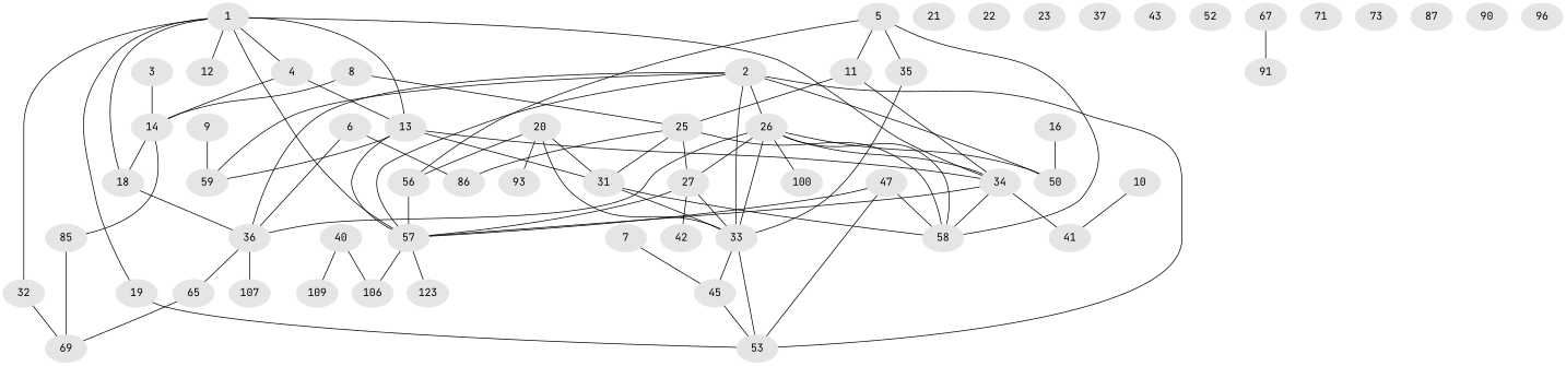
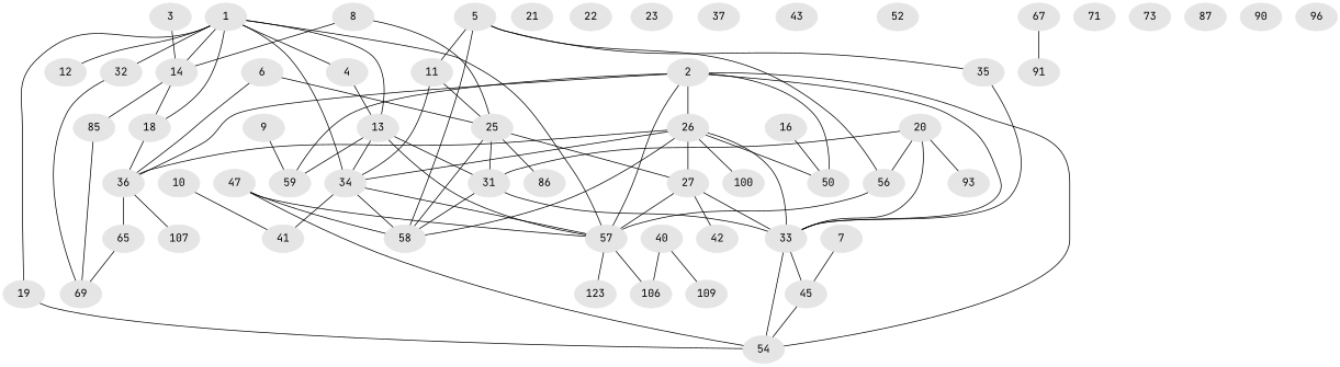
  graph {
    fontname="JetBrains Mono"
    node [color=gray90 fontname="JetBrains Mono" style=filled]
    edge [fontname="JetBrains Mono"]
    1 [super="+30+85"]
    4 [super="+105"]
    12
    13 [super="+114+28"]
    n5 [label=19 super="+24"]
    18 [super="+110+44"]
    32
    34 [super="+119+51"]
    57 [super="+61"]
    14 [super="+79"]
    59 [super="+112+62"]
    31 [super="+63+80"]
-   53 [super="+77"]
+   53 [super="+77" label=54]
    36 [super="+94+89+88"]
    69 [super="+83+76"]
    58 [super="+102"]
    41 [super="+70"]
    106 [super="+117"]
    123
    2 [super="+46+66+82+113"]
    26 [super="+98+103"]
    33 [super="+99+81+97+38"]
    50 [super="+54"]
    27 [super="+121"]
    100
    45
    65
    107
    n29 [label=85]
    3
    5 [super="+29+39"]
    11 [super="+19+95"]
    35
    56
    25 [super="+48"]
    6 [super="+64"]
    86
    7
    8 [super="+111"]
    9 [super="+78"]
    10
    16 [super="+68"]
    20 [super="+104"]
    93
    21
    22
    23
    42
    37
    40 [super="+118"]
    109
    43
    47 [super="+72+49"]
    52
    67 [super="+101"]
    91
    71
    73
    87
    90
    96
    1 -- 4
    1 -- 12
    1 -- 13
    1 -- n5
    1 -- 18
    1 -- 32
    1 -- 34
    1 -- 57
    4 -- 13
-   4 -- 14
+   1 -- 14
    13 -- 34
    13 -- 57
    13 -- 59
    13 -- 31
    n5 -- 53
    18 -- 36
    32 -- 69
    34 -- 57
    34 -- 58
    34 -- 41
    57 -- 106
    57 -- 123
    14 -- 18
    14 -- n29
    31 -- 58
    31 -- 33
    36 -- 65
    36 -- 107
    2 -- 57
    2 -- 59
    2 -- 53
    2 -- 36
    2 -- 26 [weight=2]
    2 -- 33
    2 -- 50
    26 -- 34
    26 -- 36
    26 -- 58
    26 -- 33
    26 -- 50
    26 -- 27
    26 -- 100
    33 -- 53
    33 -- 45
    27 -- 57
    27 -- 33
    27 -- 42
    45 -- 53
    65 -- 69
    n29 -- 69
    3 -- 14
    5 -- 58
    5 -- 11
    5 -- 35
    5 -- 56
    11 -- 34
    11 -- 25 [weight=2]
    35 -- 33
    56 -- 57
    25 -- 31
    25 -- 58
    25 -- 27
    25 -- 86
    6 -- 36
-   6 -- 86
+   6 -- 25
    7 -- 45
    8 -- 14
    8 -- 25
    9 -- 59
    10 -- 41
    16 -- 50
    20 -- 31
    20 -- 33
    20 -- 56
    20 -- 93
    40 -- 106
    40 -- 109
    47 -- 57
    47 -- 53
    47 -- 58
    67 -- 91
  }
